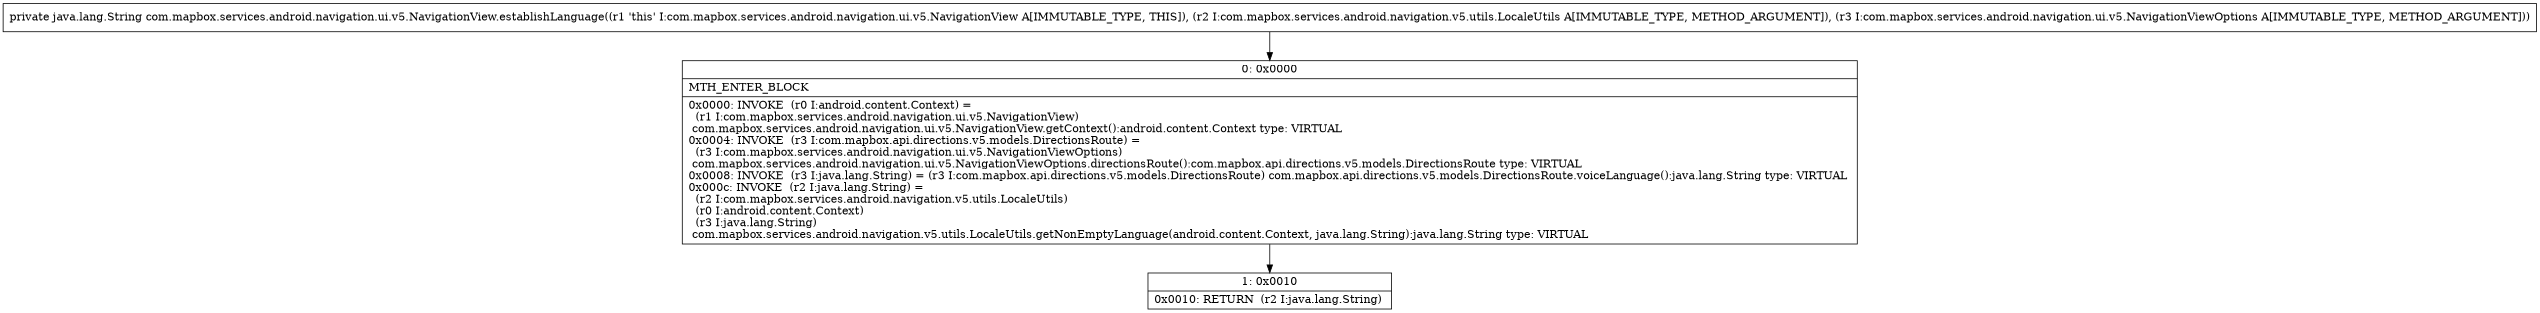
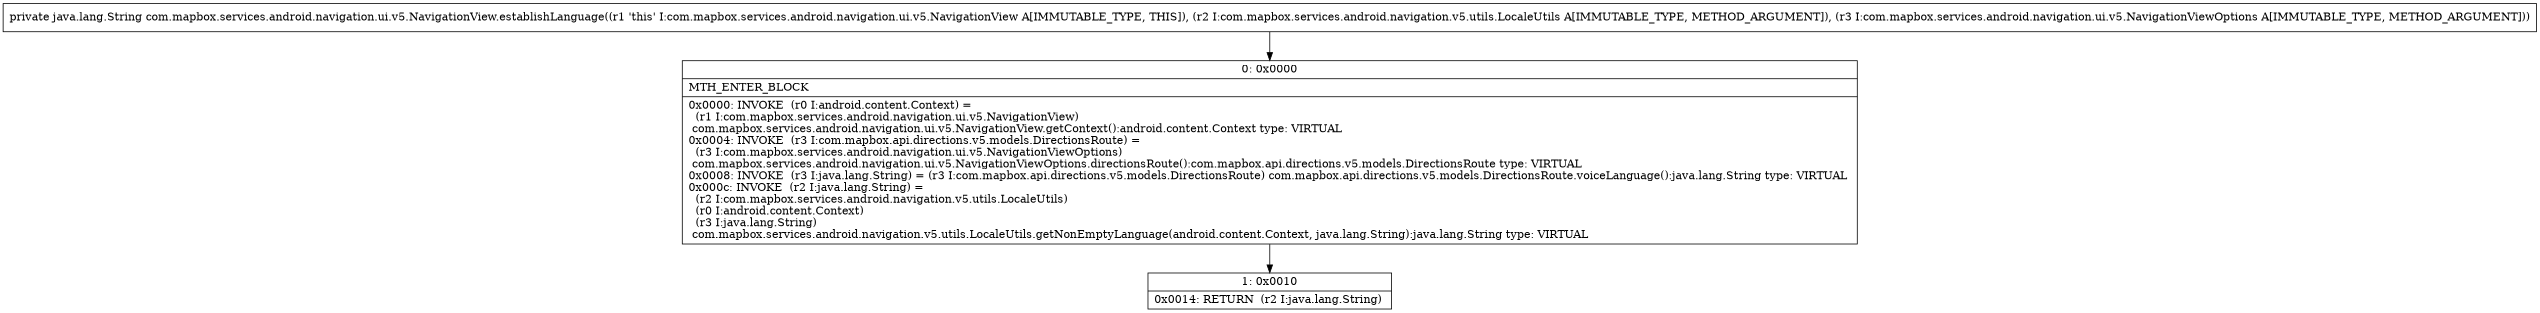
  digraph {
    fontname="DejaVu Serif"
    node [shape=record fontname="DejaVu Serif"]
    edge [fontname="DejaVu Serif"]
    n1 [label="{0\:\ 0x0000|MTH_ENTER_BLOCK\l|0x0000: INVOKE  (r0 I:android.content.Context) = \l  (r1 I:com.mapbox.services.android.navigation.ui.v5.NavigationView)\l com.mapbox.services.android.navigation.ui.v5.NavigationView.getContext():android.content.Context type: VIRTUAL \l0x0004: INVOKE  (r3 I:com.mapbox.api.directions.v5.models.DirectionsRoute) = \l  (r3 I:com.mapbox.services.android.navigation.ui.v5.NavigationViewOptions)\l com.mapbox.services.android.navigation.ui.v5.NavigationViewOptions.directionsRoute():com.mapbox.api.directions.v5.models.DirectionsRoute type: VIRTUAL \l0x0008: INVOKE  (r3 I:java.lang.String) = (r3 I:com.mapbox.api.directions.v5.models.DirectionsRoute) com.mapbox.api.directions.v5.models.DirectionsRoute.voiceLanguage():java.lang.String type: VIRTUAL \l0x000c: INVOKE  (r2 I:java.lang.String) = \l  (r2 I:com.mapbox.services.android.navigation.v5.utils.LocaleUtils)\l  (r0 I:android.content.Context)\l  (r3 I:java.lang.String)\l com.mapbox.services.android.navigation.v5.utils.LocaleUtils.getNonEmptyLanguage(android.content.Context, java.lang.String):java.lang.String type: VIRTUAL \l}"]
-   n2 [label="{1\:\ 0x0010|0x0010: RETURN  (r2 I:java.lang.String) \l}"]
+   n2 [label="{1\:\ 0x0010|0x0014: RETURN  (r2 I:java.lang.String) \l}"]
    n3 [label="{private java.lang.String com.mapbox.services.android.navigation.ui.v5.NavigationView.establishLanguage((r1 'this' I:com.mapbox.services.android.navigation.ui.v5.NavigationView A[IMMUTABLE_TYPE, THIS]), (r2 I:com.mapbox.services.android.navigation.v5.utils.LocaleUtils A[IMMUTABLE_TYPE, METHOD_ARGUMENT]), (r3 I:com.mapbox.services.android.navigation.ui.v5.NavigationViewOptions A[IMMUTABLE_TYPE, METHOD_ARGUMENT])) }"]
    n1 -> n2
    n3 -> n1
  }
